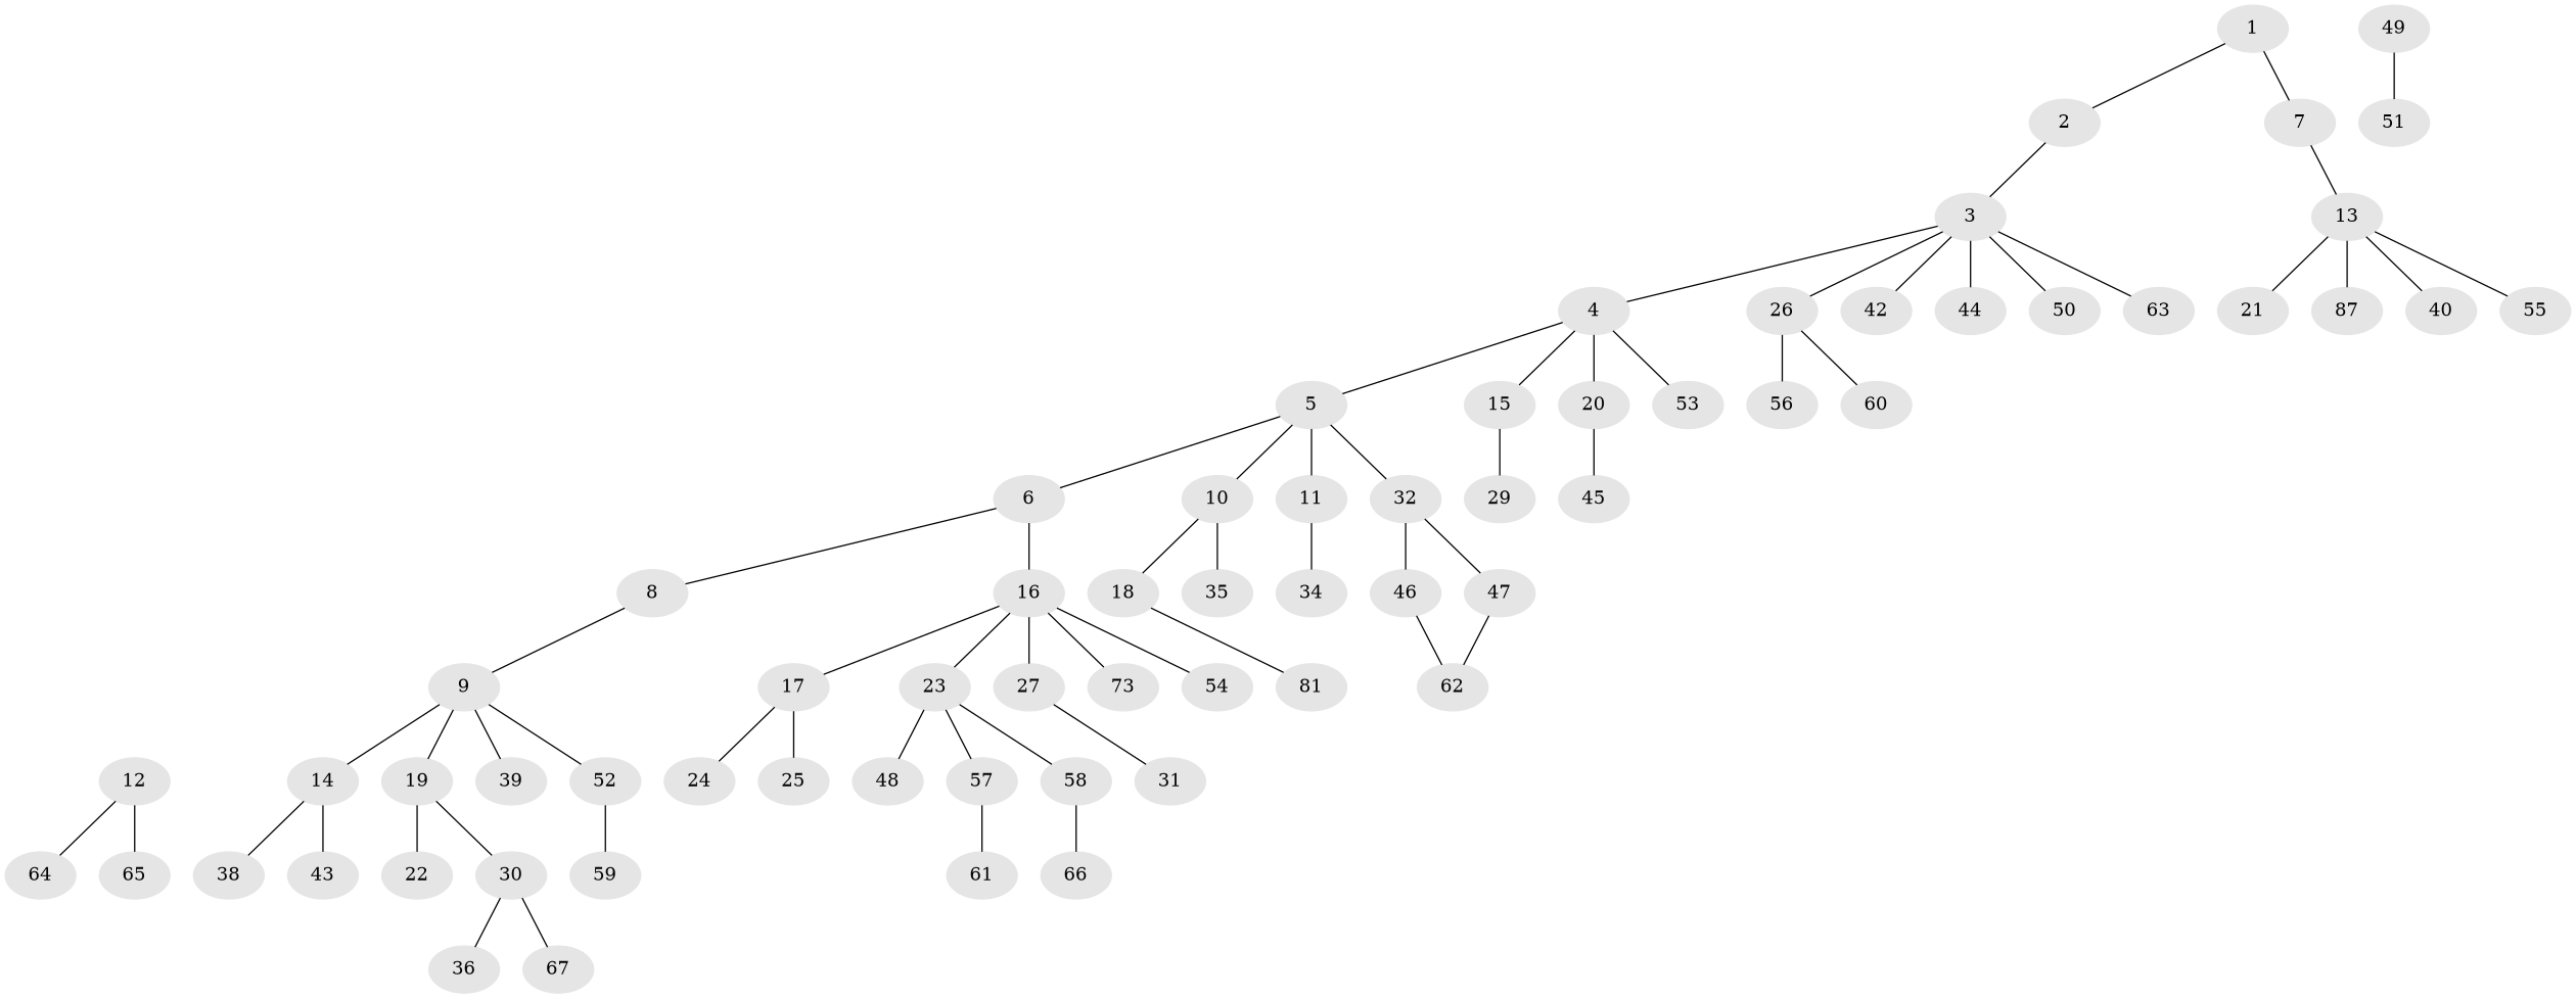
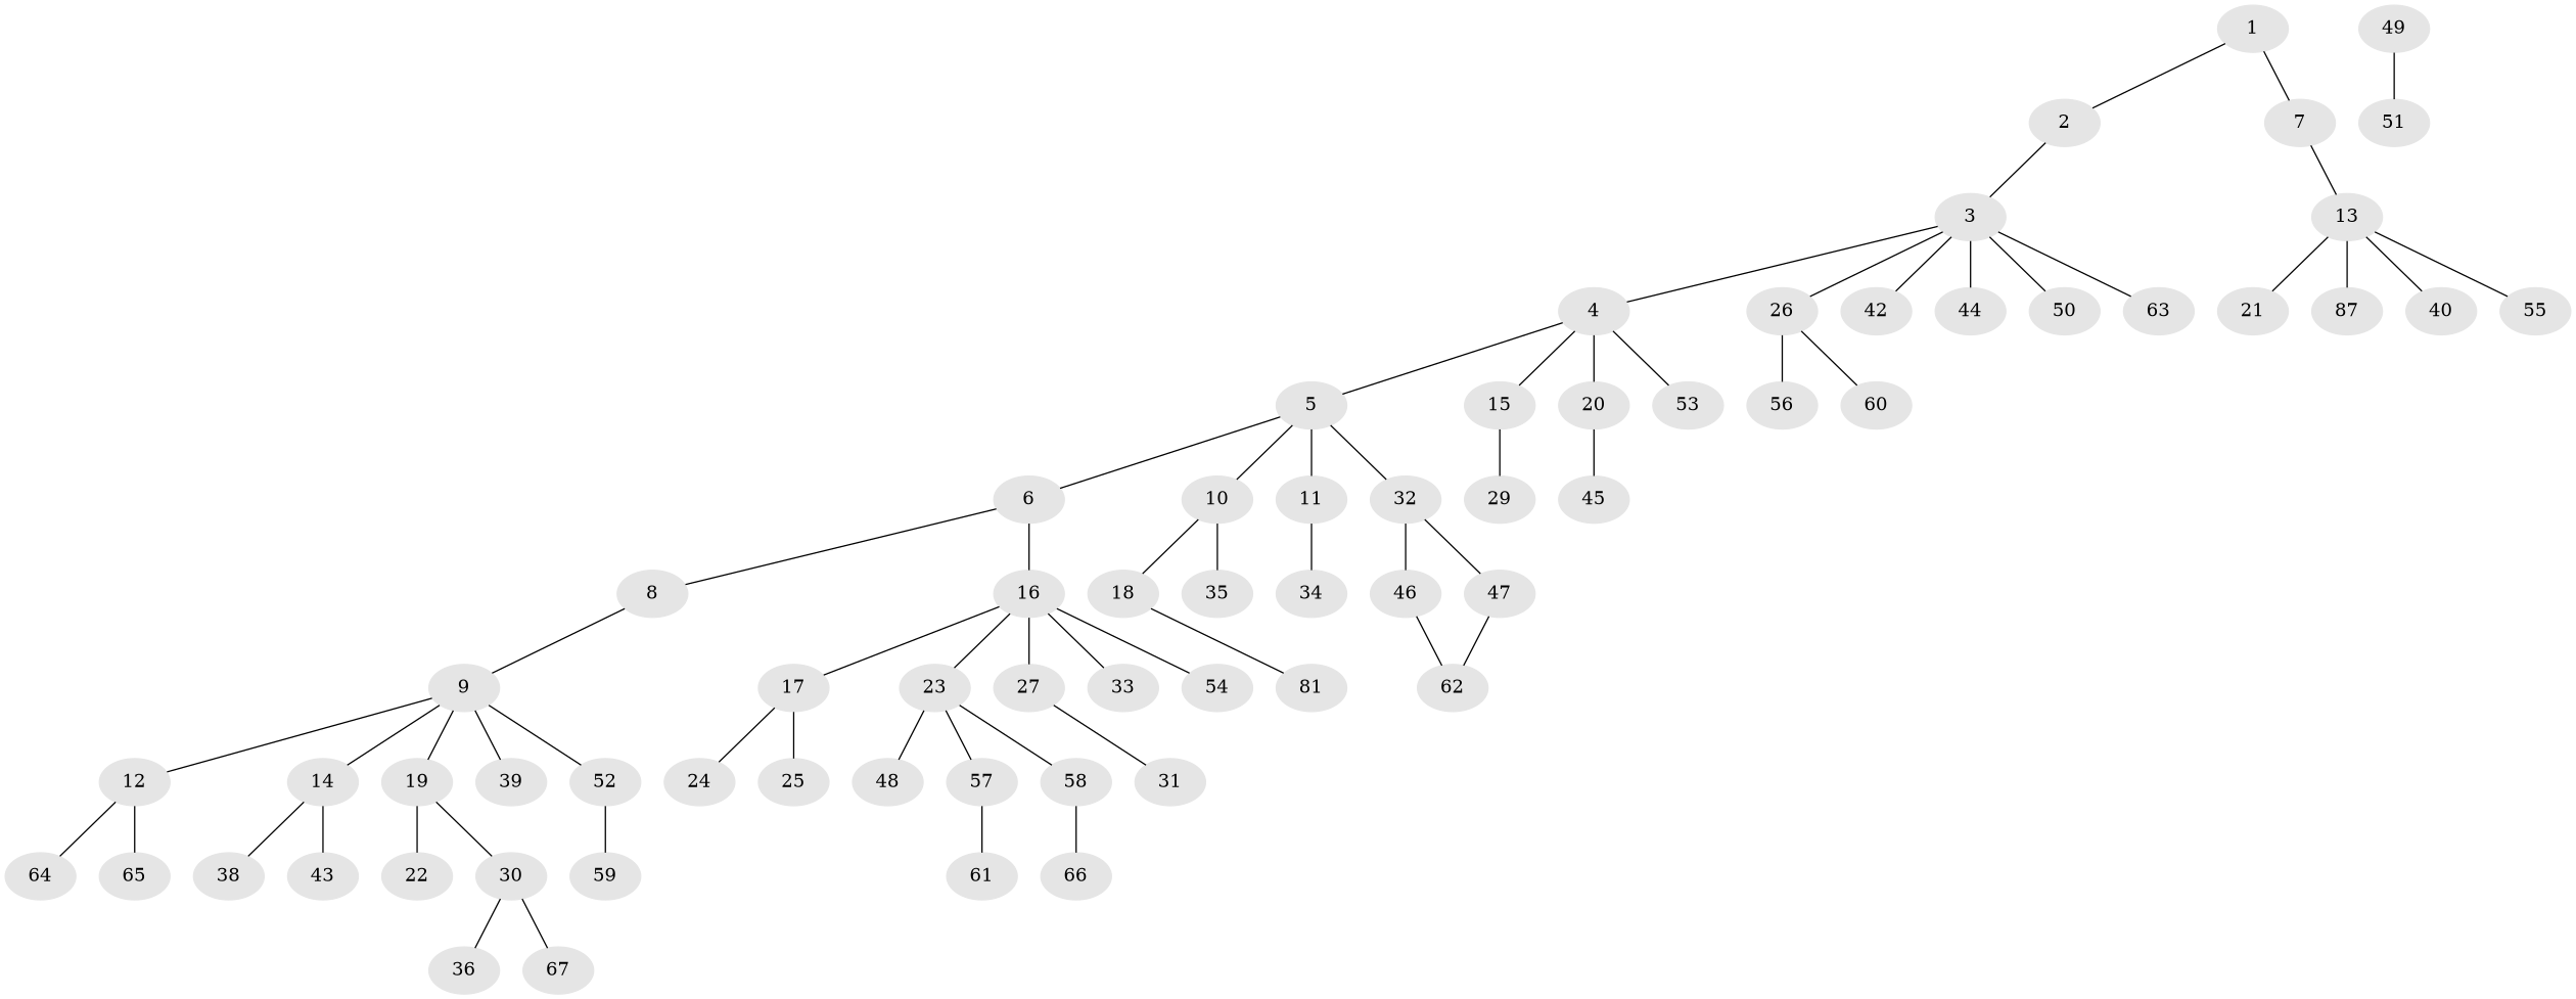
  graph {
    node [color=gray90 style=filled]
    1
    2
    7
    3
    13
    4
    26
    42
    44
    50
    63
    5
    15
    20
    53
    56
    60
    6
    10
    11
    32
    29
    45
    8
    16
    18
    35
    34
    46
    47
    9
    17
    23
    27
-   33 [label=73]
+   33
    54
    21
    n38 [label=87]
    40
    55
    12
    14
    19
    39
    52
    64
    65
    38
    43
    22
    30
    59
    n53 [label=81]
    24
    25
    48
    57
    58
    31
    36
    67
    61
    66
    62
    49
    51
    1 -- 2
    1 -- 7
    2 -- 3
    7 -- 13
    3 -- 4
    3 -- 26
    3 -- 42
    3 -- 44
    3 -- 50
    3 -- 63
    13 -- 21
    13 -- n38
    13 -- 40
    13 -- 55
    4 -- 5
    4 -- 15
    4 -- 20
    4 -- 53
    26 -- 56
    26 -- 60
    5 -- 6
    5 -- 10
    5 -- 11
    5 -- 32
    15 -- 29
    20 -- 45
    6 -- 8
    6 -- 16
    10 -- 18
    10 -- 35
    11 -- 34
    32 -- 46
    32 -- 47
    8 -- 9
    16 -- 17
    16 -- 23
    16 -- 27
    16 -- 33
    16 -- 54
    18 -- n53
    46 -- 62
    47 -- 62
+   9 -- 12
    9 -- 14
    9 -- 19
    9 -- 39
    9 -- 52
    17 -- 24
    17 -- 25
    23 -- 48
    23 -- 57
    23 -- 58
    27 -- 31
    12 -- 64
    12 -- 65
    14 -- 38
    14 -- 43
    19 -- 22
    19 -- 30
    52 -- 59
    30 -- 36
    30 -- 67
    57 -- 61
    58 -- 66
    49 -- 51
  }
